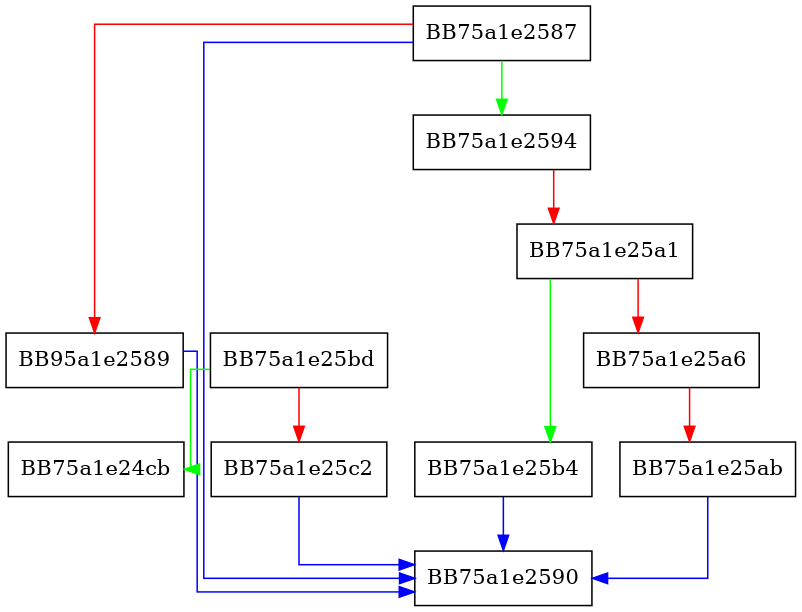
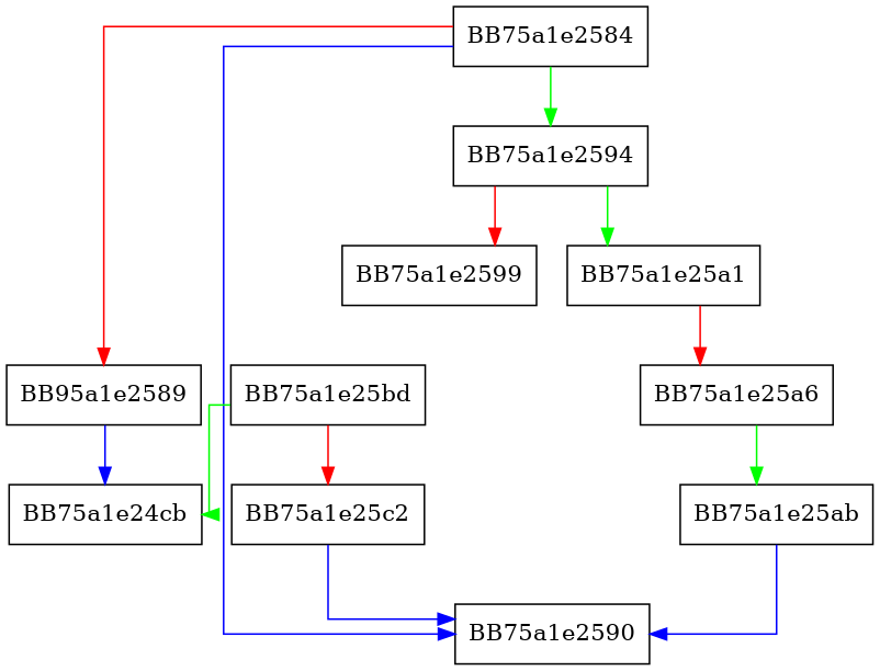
  digraph {
    splines=ortho
    node [shape=box]
    edge [color=red]
-   BB75a1e2584 [label=BB75a1e2587]
+   BB75a1e2584
    BB75a1e2594
    n3 [label=BB95a1e2589]
    BB75a1e2590
    BB75a1e25a1
-   BB75a1e25b4
+   BB75a1e2599
    BB75a1e25a6
    BB75a1e25ab
    n10 [label=BB75a1e24cb]
    BB75a1e25bd
    BB75a1e25c2
    BB75a1e2584 -> BB75a1e2594 [color=green]
    BB75a1e2584 -> n3
    BB75a1e2584 -> BB75a1e2590 [color=blue]
-   BB75a1e2594 -> BB75a1e25a1
-   n3 -> BB75a1e2590 [color=blue]
-   BB75a1e25a1 -> BB75a1e25b4 [color=green]
+   BB75a1e2594 -> BB75a1e25a1 [color=green]
+   BB75a1e2594 -> BB75a1e2599
+   n3 -> n10 [color=blue]
    BB75a1e25a1 -> BB75a1e25a6
-   BB75a1e25b4 -> BB75a1e2590 [color=blue]
-   BB75a1e25a6 -> BB75a1e25ab
+   BB75a1e25a6 -> BB75a1e25ab [color=green]
    BB75a1e25ab -> BB75a1e2590 [color=blue]
    BB75a1e25bd -> n10 [color=green]
    BB75a1e25bd -> BB75a1e25c2
    BB75a1e25c2 -> BB75a1e2590 [color=blue]
  }
